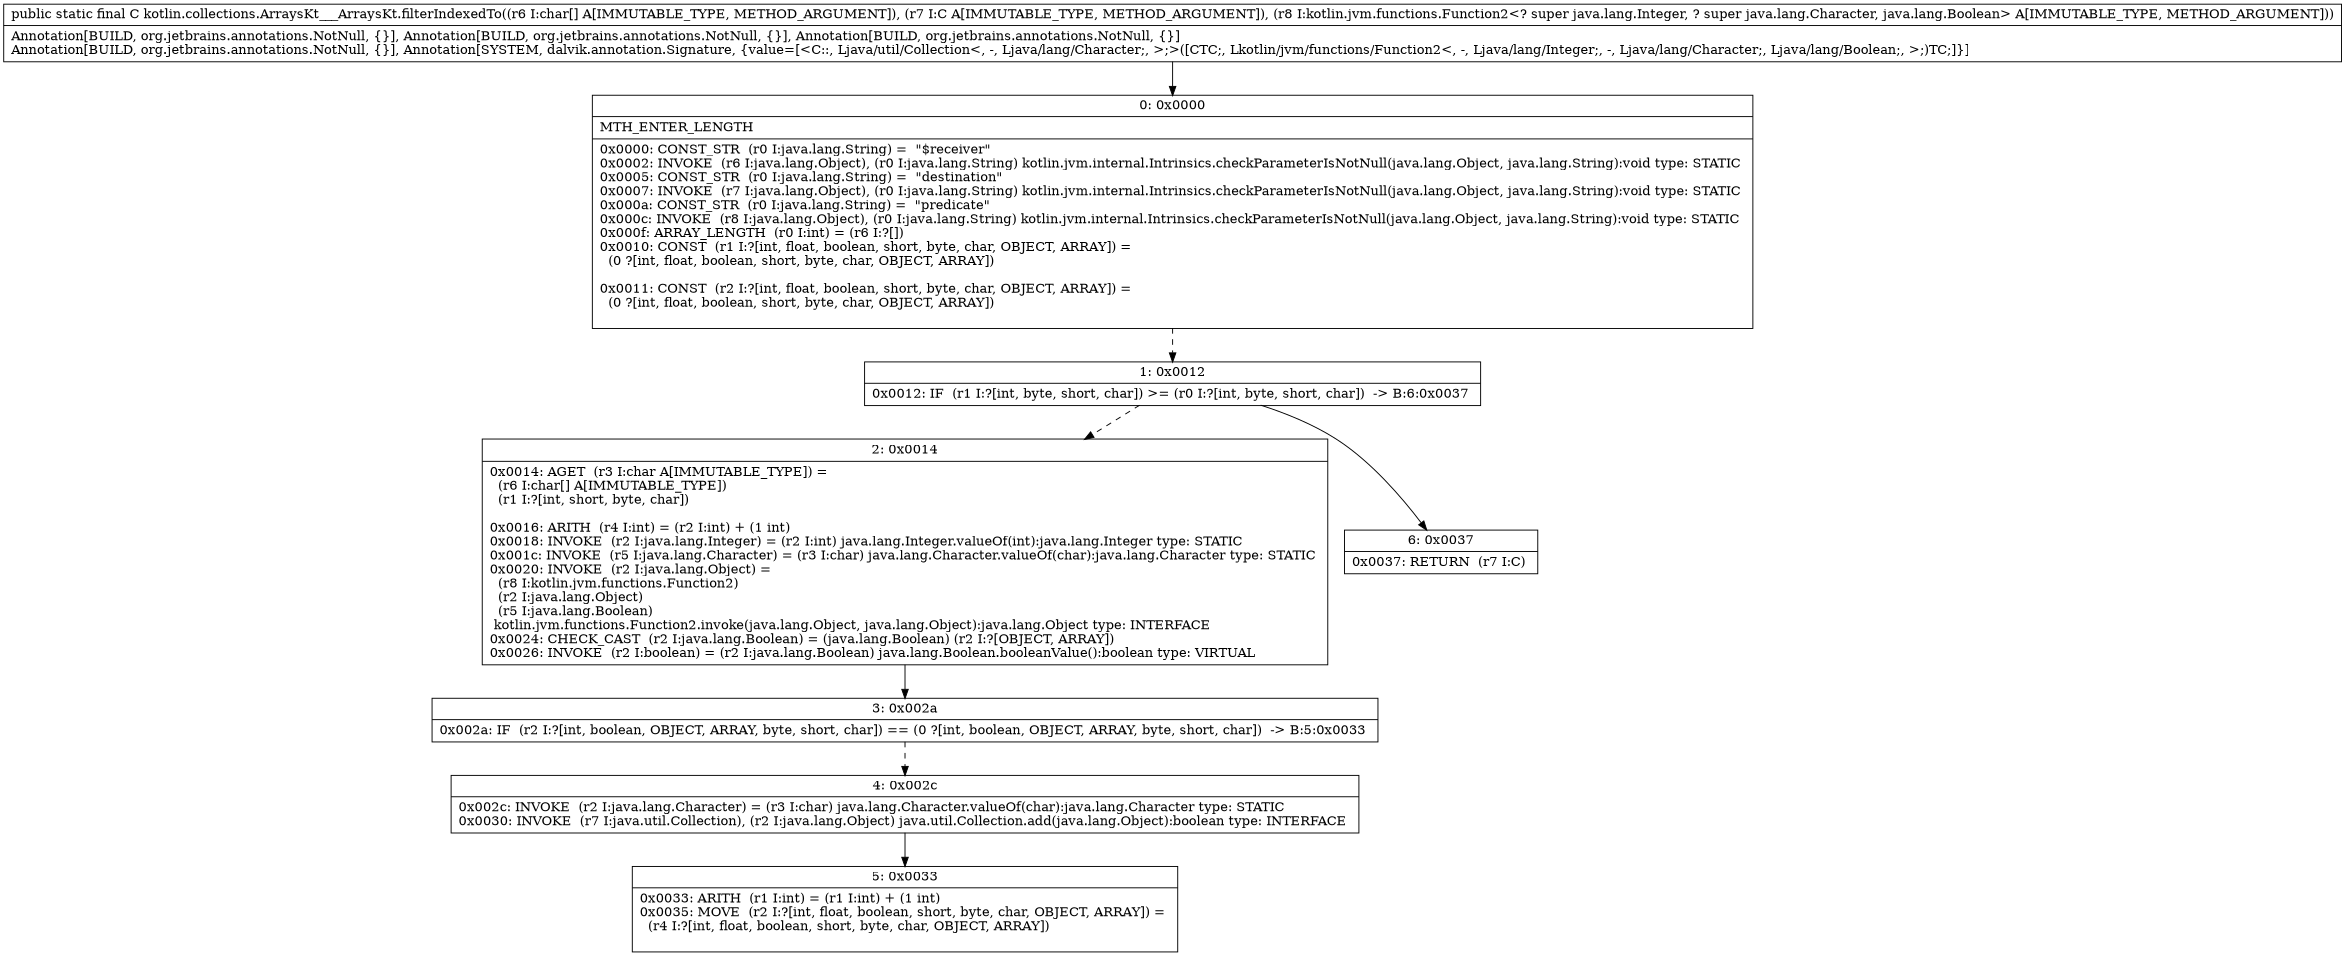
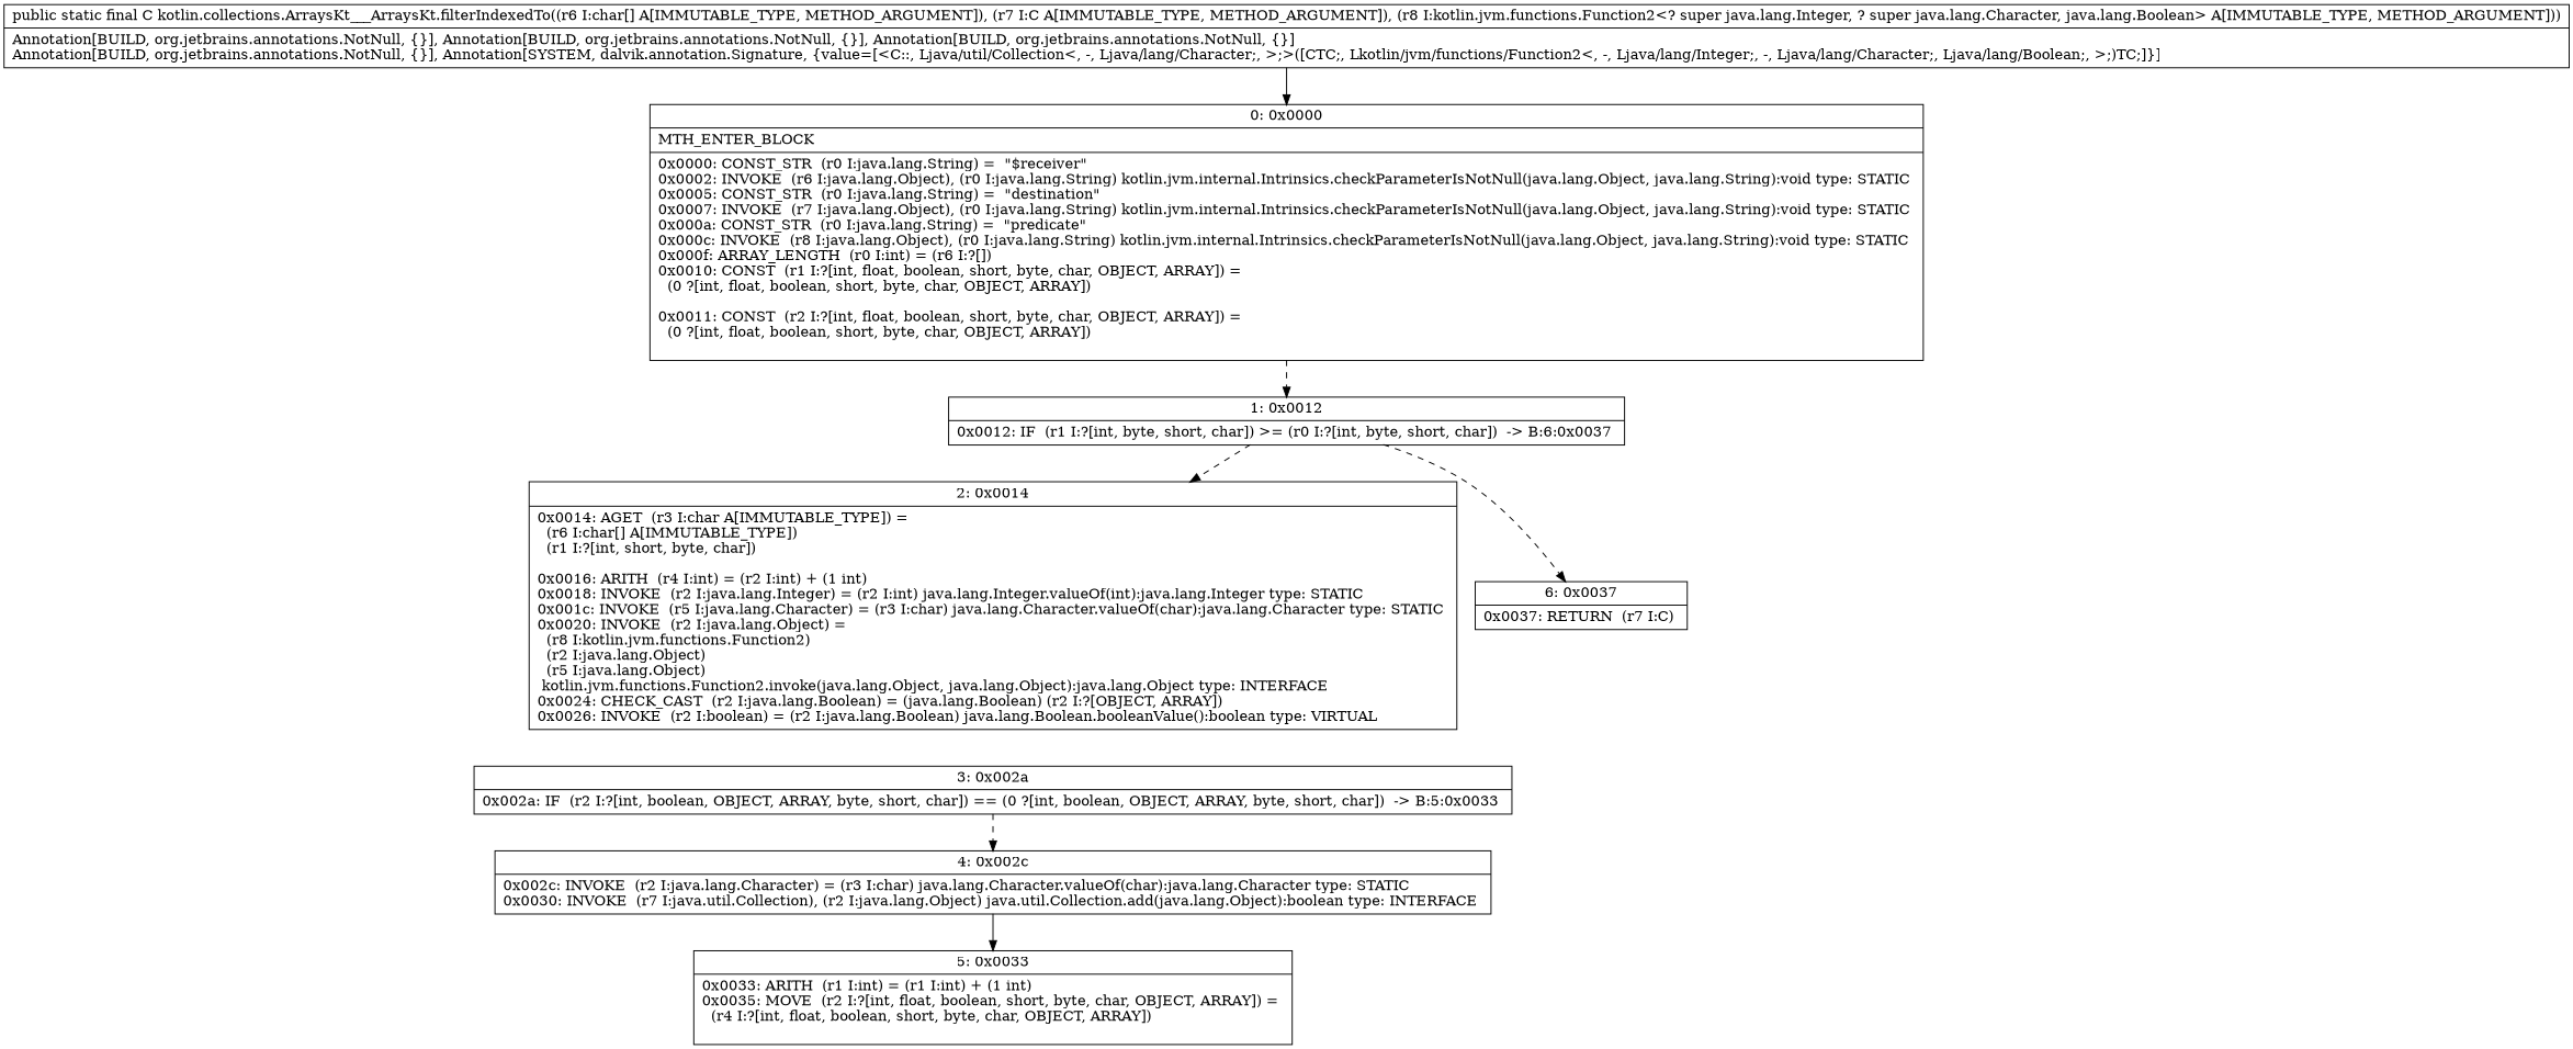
  digraph {
    node [shape=record]
-   n1 [label="{0\:\ 0x0000|MTH_ENTER_LENGTH\l|0x0000: CONST_STR  (r0 I:java.lang.String) =  \"$receiver\" \l0x0002: INVOKE  (r6 I:java.lang.Object), (r0 I:java.lang.String) kotlin.jvm.internal.Intrinsics.checkParameterIsNotNull(java.lang.Object, java.lang.String):void type: STATIC \l0x0005: CONST_STR  (r0 I:java.lang.String) =  \"destination\" \l0x0007: INVOKE  (r7 I:java.lang.Object), (r0 I:java.lang.String) kotlin.jvm.internal.Intrinsics.checkParameterIsNotNull(java.lang.Object, java.lang.String):void type: STATIC \l0x000a: CONST_STR  (r0 I:java.lang.String) =  \"predicate\" \l0x000c: INVOKE  (r8 I:java.lang.Object), (r0 I:java.lang.String) kotlin.jvm.internal.Intrinsics.checkParameterIsNotNull(java.lang.Object, java.lang.String):void type: STATIC \l0x000f: ARRAY_LENGTH  (r0 I:int) = (r6 I:?[]) \l0x0010: CONST  (r1 I:?[int, float, boolean, short, byte, char, OBJECT, ARRAY]) = \l  (0 ?[int, float, boolean, short, byte, char, OBJECT, ARRAY])\l \l0x0011: CONST  (r2 I:?[int, float, boolean, short, byte, char, OBJECT, ARRAY]) = \l  (0 ?[int, float, boolean, short, byte, char, OBJECT, ARRAY])\l \l}"]
+   n1 [label="{0\:\ 0x0000|MTH_ENTER_BLOCK\l|0x0000: CONST_STR  (r0 I:java.lang.String) =  \"$receiver\" \l0x0002: INVOKE  (r6 I:java.lang.Object), (r0 I:java.lang.String) kotlin.jvm.internal.Intrinsics.checkParameterIsNotNull(java.lang.Object, java.lang.String):void type: STATIC \l0x0005: CONST_STR  (r0 I:java.lang.String) =  \"destination\" \l0x0007: INVOKE  (r7 I:java.lang.Object), (r0 I:java.lang.String) kotlin.jvm.internal.Intrinsics.checkParameterIsNotNull(java.lang.Object, java.lang.String):void type: STATIC \l0x000a: CONST_STR  (r0 I:java.lang.String) =  \"predicate\" \l0x000c: INVOKE  (r8 I:java.lang.Object), (r0 I:java.lang.String) kotlin.jvm.internal.Intrinsics.checkParameterIsNotNull(java.lang.Object, java.lang.String):void type: STATIC \l0x000f: ARRAY_LENGTH  (r0 I:int) = (r6 I:?[]) \l0x0010: CONST  (r1 I:?[int, float, boolean, short, byte, char, OBJECT, ARRAY]) = \l  (0 ?[int, float, boolean, short, byte, char, OBJECT, ARRAY])\l \l0x0011: CONST  (r2 I:?[int, float, boolean, short, byte, char, OBJECT, ARRAY]) = \l  (0 ?[int, float, boolean, short, byte, char, OBJECT, ARRAY])\l \l}"]
    n2 [label="{1\:\ 0x0012|0x0012: IF  (r1 I:?[int, byte, short, char]) \>= (r0 I:?[int, byte, short, char])  \-\> B:6:0x0037 \l}"]
-   n3 [label="{2\:\ 0x0014|0x0014: AGET  (r3 I:char A[IMMUTABLE_TYPE]) = \l  (r6 I:char[] A[IMMUTABLE_TYPE])\l  (r1 I:?[int, short, byte, char])\l \l0x0016: ARITH  (r4 I:int) = (r2 I:int) + (1 int) \l0x0018: INVOKE  (r2 I:java.lang.Integer) = (r2 I:int) java.lang.Integer.valueOf(int):java.lang.Integer type: STATIC \l0x001c: INVOKE  (r5 I:java.lang.Character) = (r3 I:char) java.lang.Character.valueOf(char):java.lang.Character type: STATIC \l0x0020: INVOKE  (r2 I:java.lang.Object) = \l  (r8 I:kotlin.jvm.functions.Function2)\l  (r2 I:java.lang.Object)\l  (r5 I:java.lang.Boolean)\l kotlin.jvm.functions.Function2.invoke(java.lang.Object, java.lang.Object):java.lang.Object type: INTERFACE \l0x0024: CHECK_CAST  (r2 I:java.lang.Boolean) = (java.lang.Boolean) (r2 I:?[OBJECT, ARRAY]) \l0x0026: INVOKE  (r2 I:boolean) = (r2 I:java.lang.Boolean) java.lang.Boolean.booleanValue():boolean type: VIRTUAL \l}"]
+   n3 [label="{2\:\ 0x0014|0x0014: AGET  (r3 I:char A[IMMUTABLE_TYPE]) = \l  (r6 I:char[] A[IMMUTABLE_TYPE])\l  (r1 I:?[int, short, byte, char])\l \l0x0016: ARITH  (r4 I:int) = (r2 I:int) + (1 int) \l0x0018: INVOKE  (r2 I:java.lang.Integer) = (r2 I:int) java.lang.Integer.valueOf(int):java.lang.Integer type: STATIC \l0x001c: INVOKE  (r5 I:java.lang.Character) = (r3 I:char) java.lang.Character.valueOf(char):java.lang.Character type: STATIC \l0x0020: INVOKE  (r2 I:java.lang.Object) = \l  (r8 I:kotlin.jvm.functions.Function2)\l  (r2 I:java.lang.Object)\l  (r5 I:java.lang.Object)\l kotlin.jvm.functions.Function2.invoke(java.lang.Object, java.lang.Object):java.lang.Object type: INTERFACE \l0x0024: CHECK_CAST  (r2 I:java.lang.Boolean) = (java.lang.Boolean) (r2 I:?[OBJECT, ARRAY]) \l0x0026: INVOKE  (r2 I:boolean) = (r2 I:java.lang.Boolean) java.lang.Boolean.booleanValue():boolean type: VIRTUAL \l}"]
    n4 [label="{6\:\ 0x0037|0x0037: RETURN  (r7 I:C) \l}"]
    n5 [label="{3\:\ 0x002a|0x002a: IF  (r2 I:?[int, boolean, OBJECT, ARRAY, byte, short, char]) == (0 ?[int, boolean, OBJECT, ARRAY, byte, short, char])  \-\> B:5:0x0033 \l}"]
    n6 [label="{4\:\ 0x002c|0x002c: INVOKE  (r2 I:java.lang.Character) = (r3 I:char) java.lang.Character.valueOf(char):java.lang.Character type: STATIC \l0x0030: INVOKE  (r7 I:java.util.Collection), (r2 I:java.lang.Object) java.util.Collection.add(java.lang.Object):boolean type: INTERFACE \l}"]
    n7 [label="{5\:\ 0x0033|0x0033: ARITH  (r1 I:int) = (r1 I:int) + (1 int) \l0x0035: MOVE  (r2 I:?[int, float, boolean, short, byte, char, OBJECT, ARRAY]) = \l  (r4 I:?[int, float, boolean, short, byte, char, OBJECT, ARRAY])\l \l}"]
    n8 [label="{public static final C kotlin.collections.ArraysKt___ArraysKt.filterIndexedTo((r6 I:char[] A[IMMUTABLE_TYPE, METHOD_ARGUMENT]), (r7 I:C A[IMMUTABLE_TYPE, METHOD_ARGUMENT]), (r8 I:kotlin.jvm.functions.Function2\<? super java.lang.Integer, ? super java.lang.Character, java.lang.Boolean\> A[IMMUTABLE_TYPE, METHOD_ARGUMENT]))  | Annotation[BUILD, org.jetbrains.annotations.NotNull, \{\}], Annotation[BUILD, org.jetbrains.annotations.NotNull, \{\}], Annotation[BUILD, org.jetbrains.annotations.NotNull, \{\}]\lAnnotation[BUILD, org.jetbrains.annotations.NotNull, \{\}], Annotation[SYSTEM, dalvik.annotation.Signature, \{value=[\<C::, Ljava\/util\/Collection\<, \-, Ljava\/lang\/Character;, \>;\>([CTC;, Lkotlin\/jvm\/functions\/Function2\<, \-, Ljava\/lang\/Integer;, \-, Ljava\/lang\/Character;, Ljava\/lang\/Boolean;, \>;)TC;]\}]\l}"]
    n1 -> n2 [style=dashed]
    n2 -> n3 [style=dashed]
-   n2 -> n4
-   n3 -> n5
+   n2 -> n4 [style=dashed]
    n5 -> n6 [style=dashed]
    n6 -> n7
    n8 -> n1
  }
